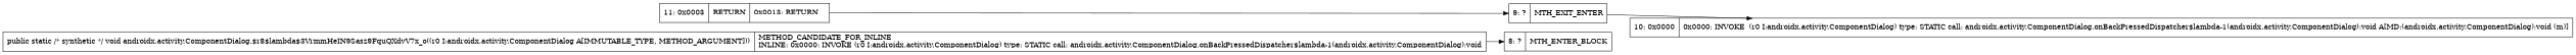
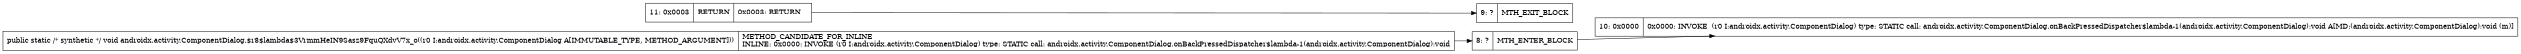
  digraph {
    rankdir=LR
    node [shape=record]
    n1 [label="{8\:\ ?|MTH_ENTER_BLOCK\l}"]
    n2 [label="{10\:\ 0x0000|0x0000: INVOKE  (r0 I:androidx.activity.ComponentDialog) type: STATIC call: androidx.activity.ComponentDialog.onBackPressedDispatcher$lambda\-1(androidx.activity.ComponentDialog):void A[MD:(androidx.activity.ComponentDialog):void (m)]\l}"]
-   n3 [label="{11\:\ 0x0003|RETURN\l|0x0013: RETURN   \l}"]
-   n4 [label="{9\:\ ?|MTH_EXIT_ENTER\l}"]
+   n3 [label="{11\:\ 0x0003|RETURN\l|0x0003: RETURN   \l}"]
+   n4 [label="{9\:\ ?|MTH_EXIT_BLOCK\l}"]
    n5 [label="{public static \/* synthetic *\/ void androidx.activity.ComponentDialog.$r8$lambda$3VrmmHeIN9Sasz9FquQXdvV7x_o((r0 I:androidx.activity.ComponentDialog A[IMMUTABLE_TYPE, METHOD_ARGUMENT]))  | METHOD_CANDIDATE_FOR_INLINE\lINLINE: 0x0000: INVOKE  (r0 I:androidx.activity.ComponentDialog) type: STATIC call: androidx.activity.ComponentDialog.onBackPressedDispatcher$lambda\-1(androidx.activity.ComponentDialog):void\l}"]
-   n4 -> n2
+   n1 -> n2
    n3 -> n4
    n5 -> n1
  }
